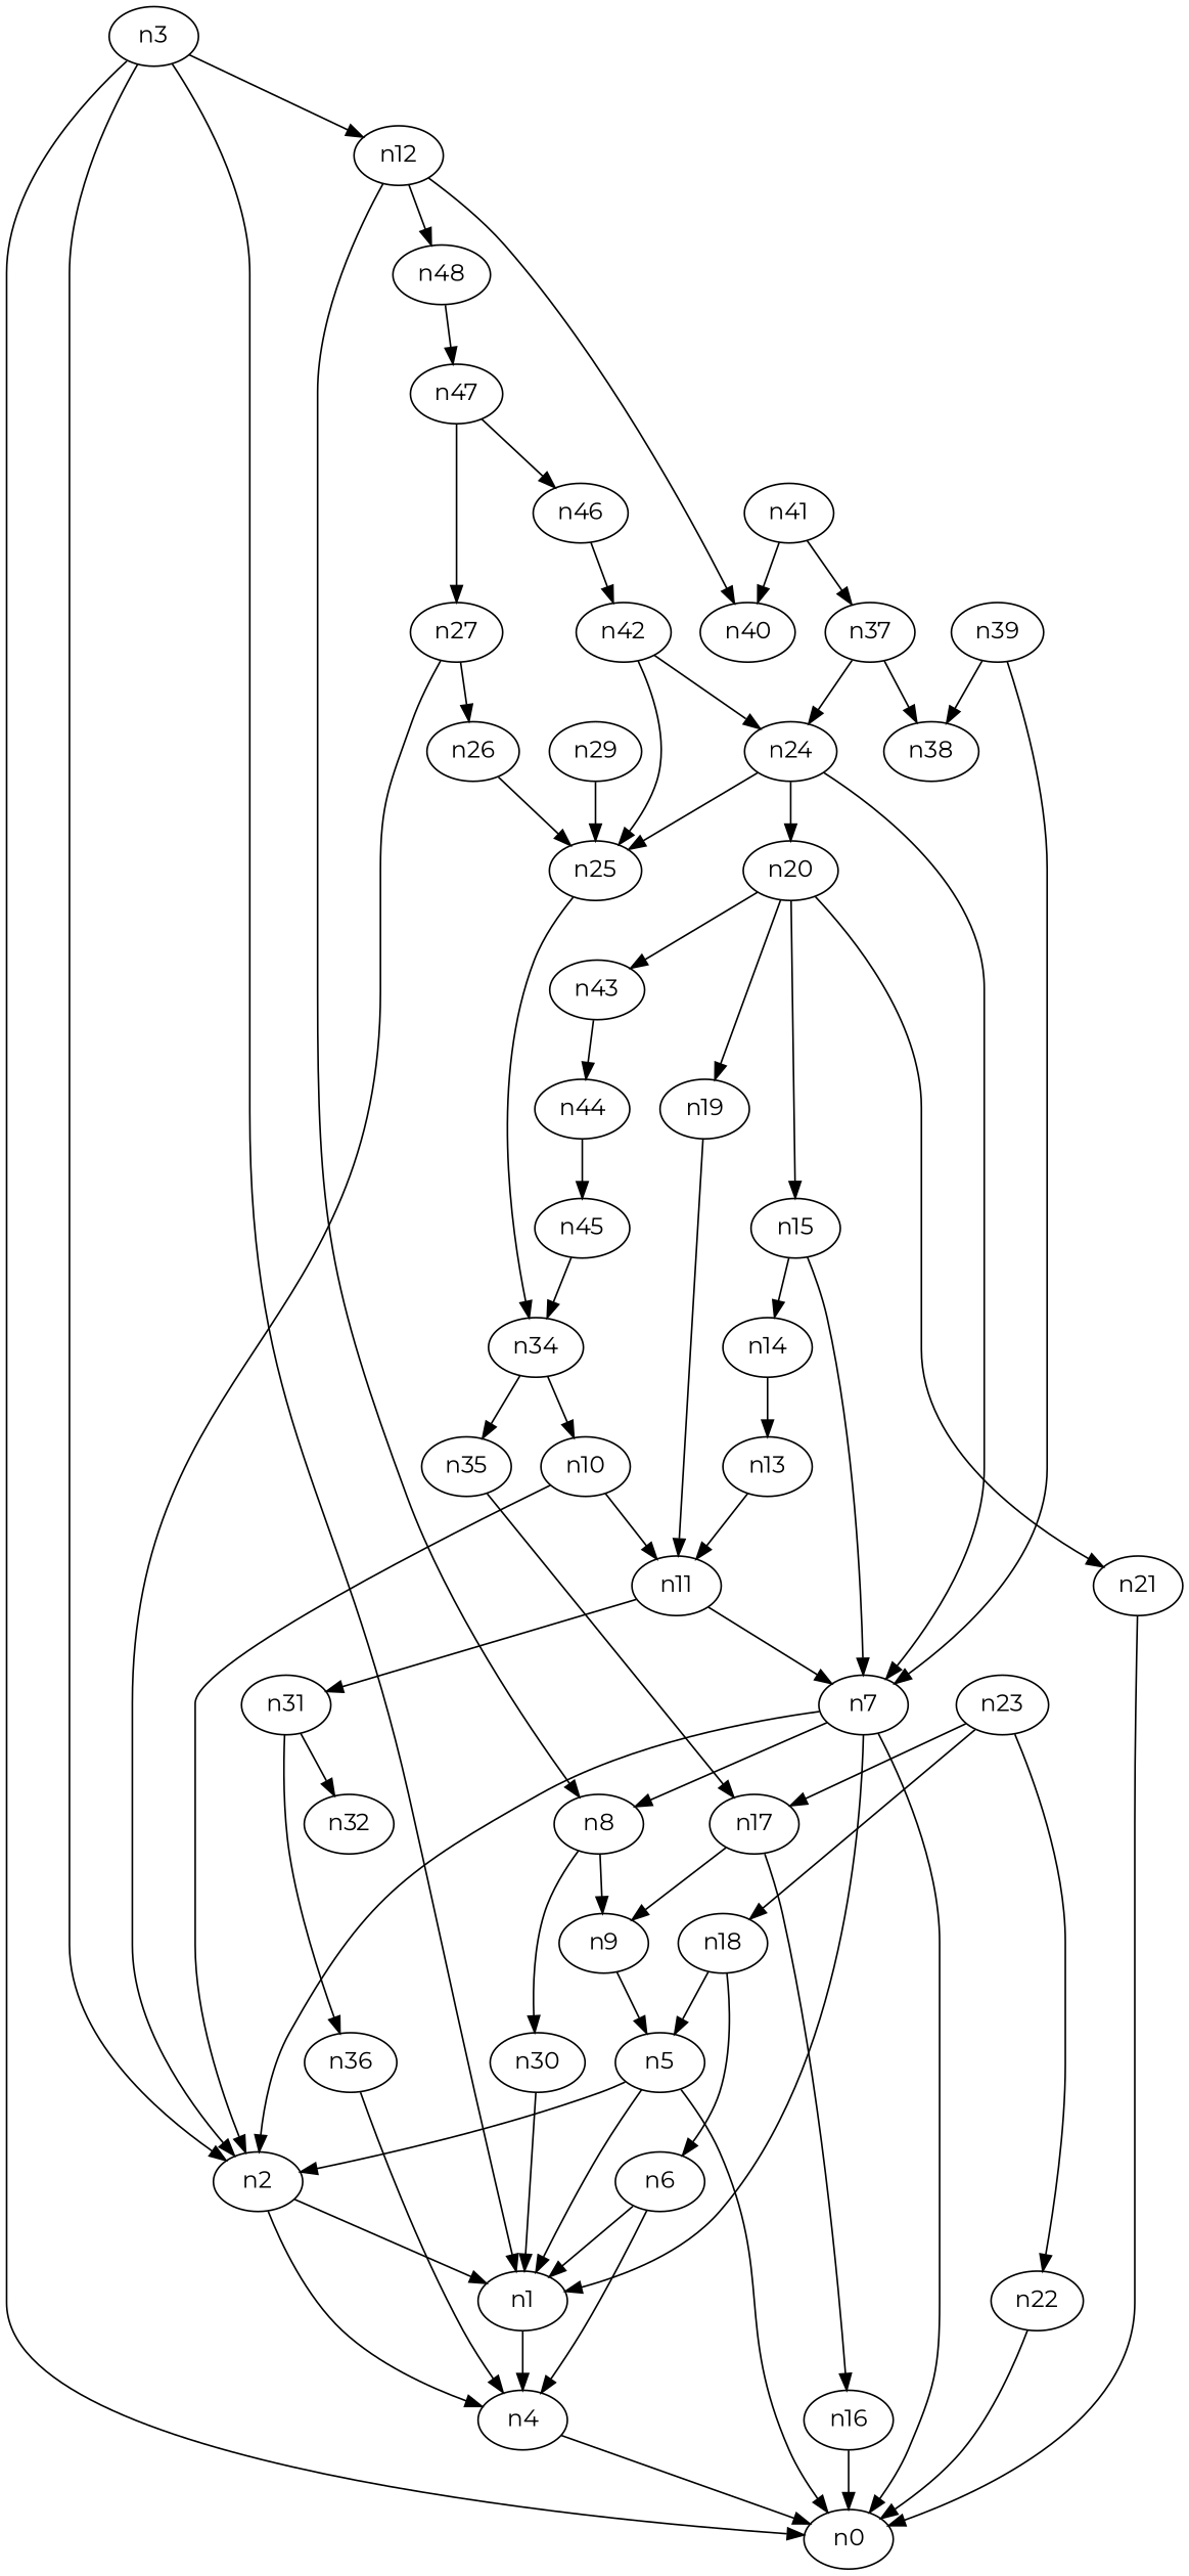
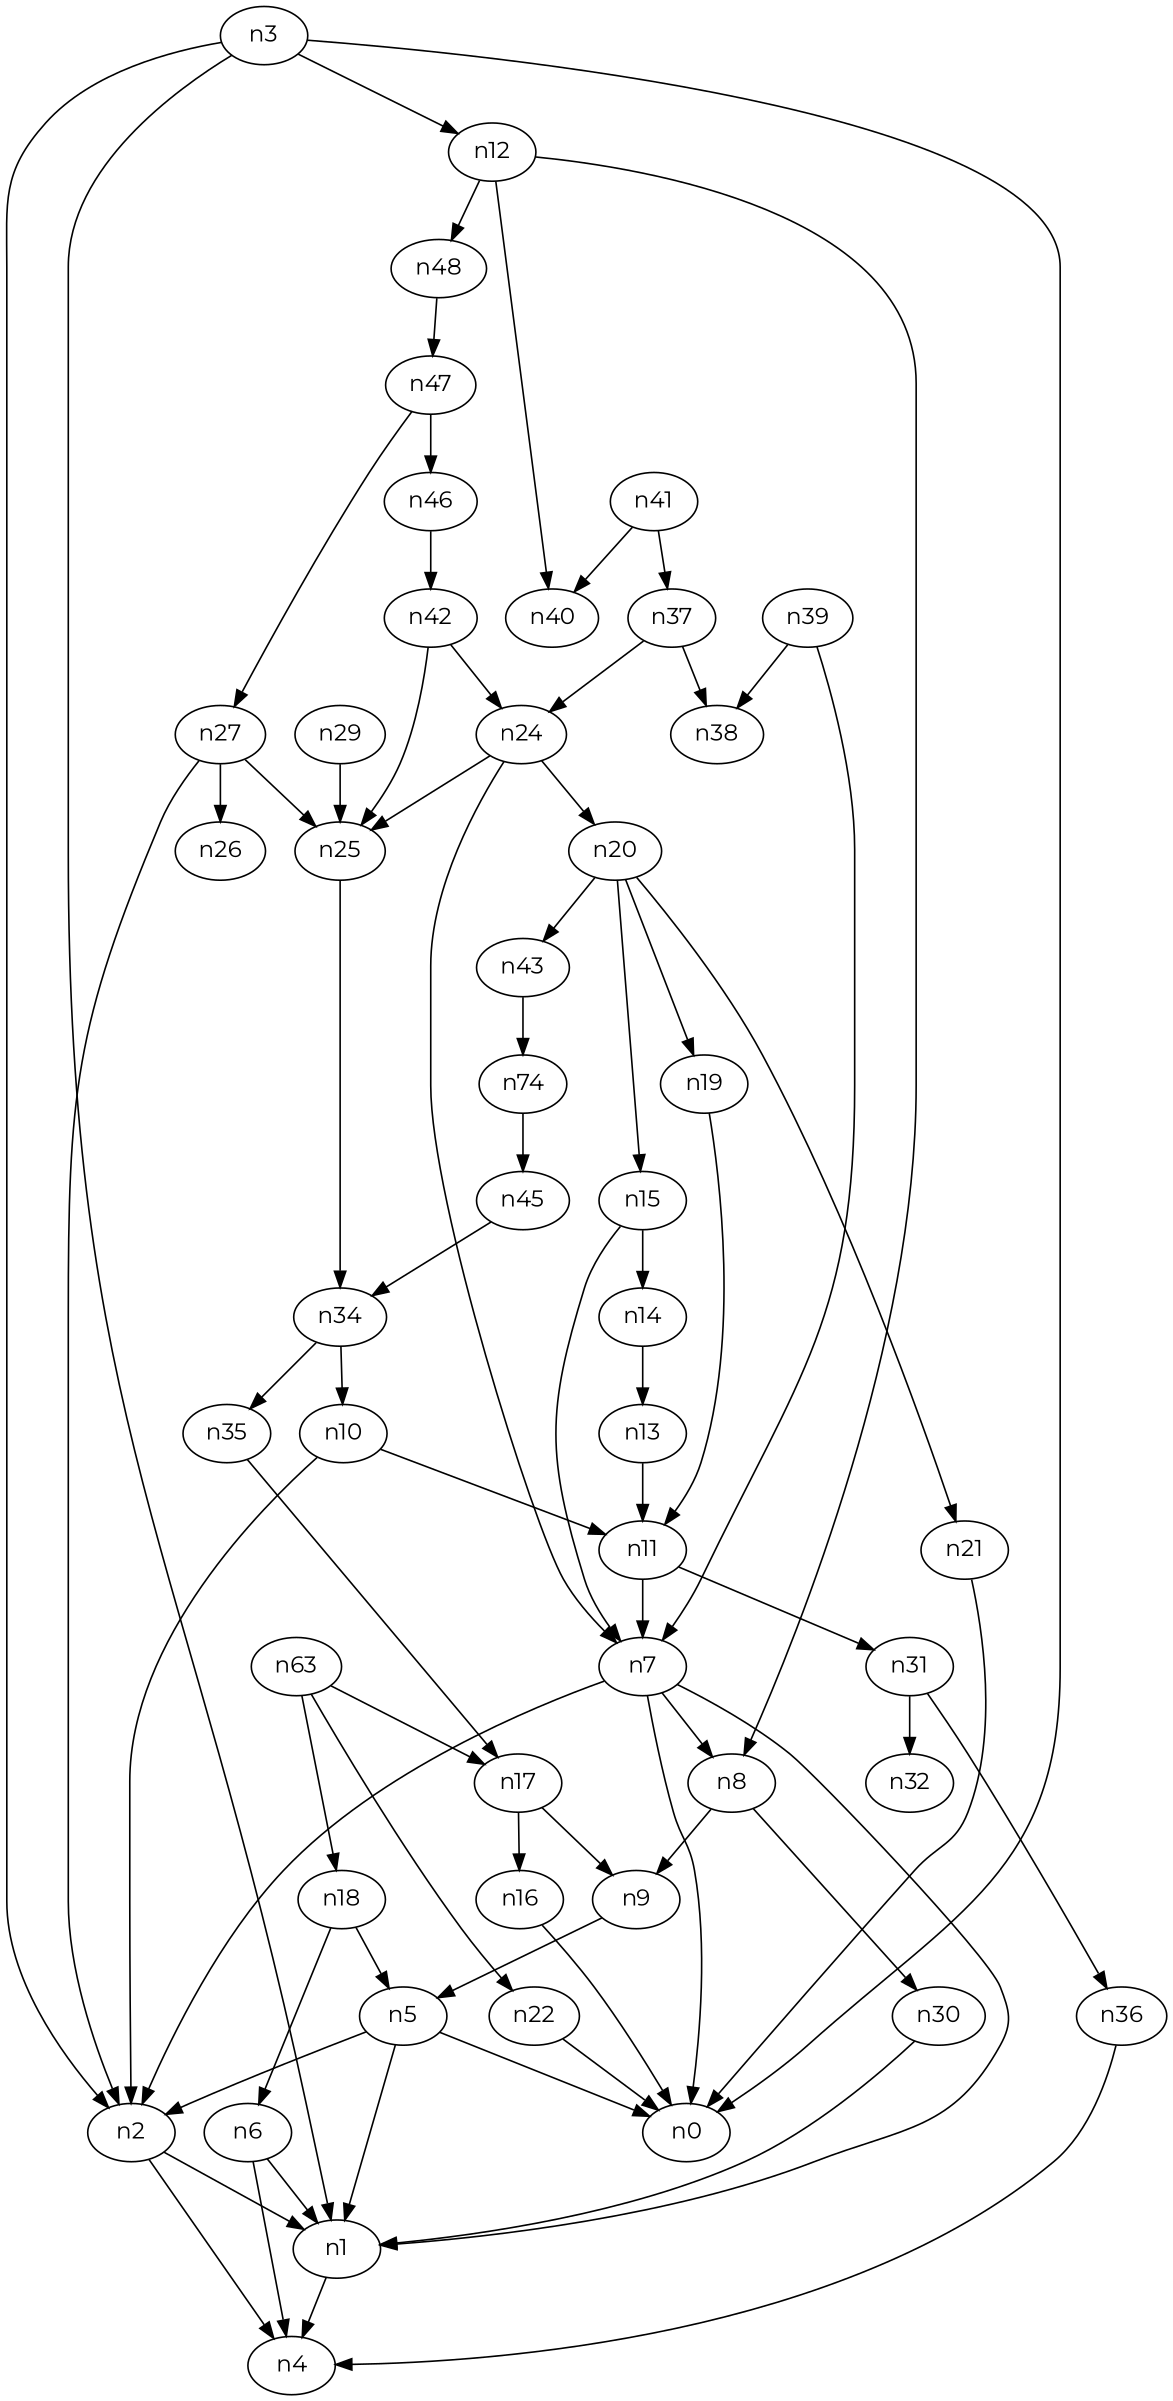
  digraph {
    fontname=Montserrat
    node [fontname=Montserrat]
    edge [fontname=Montserrat]
    n1
    n4
    n0
    n2
    n3
    n12
    n8
    n40
    n48
    n9
    n30
    n47
    n5
    n6
    n7
    n10
    n11
    n31
    n32
    n36
    n29
    n25
    n41
    n37
    n27
    n46
    n13
    n14
    n15
    n16
    n17
-   n23
+   n23 [label=n63]
    n18
    n22
    n19
    n20
    n21
    n43
-   n44
+   n44 [label=n74]
    n45
    n24
    n34
    n35
    n26
    n38
    n39
    n42
    n1 -> n4
-   n4 -> n0
    n2 -> n1
    n2 -> n4
    n3 -> n1
    n3 -> n0
    n3 -> n2
    n3 -> n12
    n12 -> n8
    n12 -> n40
    n12 -> n48
    n8 -> n9
    n8 -> n30
    n48 -> n47
    n9 -> n5
    n30 -> n1
    n47 -> n27
    n47 -> n46
    n5 -> n1
    n5 -> n0
    n5 -> n2
    n6 -> n1
    n6 -> n4
    n7 -> n1
    n7 -> n0
    n7 -> n2
    n7 -> n8
    n10 -> n2
    n10 -> n11
    n11 -> n7
    n11 -> n31
    n31 -> n32
    n31 -> n36
    n36 -> n4
    n29 -> n25
    n25 -> n34
    n41 -> n40
    n41 -> n37
    n37 -> n24
    n37 -> n38
    n27 -> n2
    n27 -> n26
    n46 -> n42
    n13 -> n11
    n14 -> n13
    n15 -> n7
    n15 -> n14
    n16 -> n0
    n17 -> n9
    n17 -> n16
    n23 -> n17
    n23 -> n18
    n23 -> n22
    n18 -> n5
    n18 -> n6
    n22 -> n0
    n19 -> n11
    n20 -> n15
    n20 -> n19
    n20 -> n21
    n20 -> n43
    n21 -> n0
    n43 -> n44
    n44 -> n45
    n45 -> n34
    n24 -> n7
    n24 -> n25
    n24 -> n20
    n34 -> n10
    n34 -> n35
    n35 -> n17
-   n26 -> n25
+   n27 -> n25
    n39 -> n7
    n39 -> n38
    n42 -> n25
    n42 -> n24
  }
